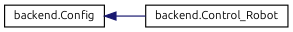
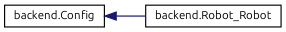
  digraph {
    rankdir=LR
    fontname=Ubuntu
    node [color=black fillcolor=white fontname=Ubuntu fontsize=10 shape=record style=filled]
    n1 [height=0.2 label="backend.Config" width=0.4]
-   n2 [height=0.2 label="backend.Control_Robot" width=0.4]
+   n2 [height=0.2 label="backend.Robot_Robot" width=0.4]
    n1 -> n2 [color=midnightblue dir=back fontname=Ubuntu fontsize=10 labelfontname=Helvetica labelfontsize=10 style=solid]
  }
